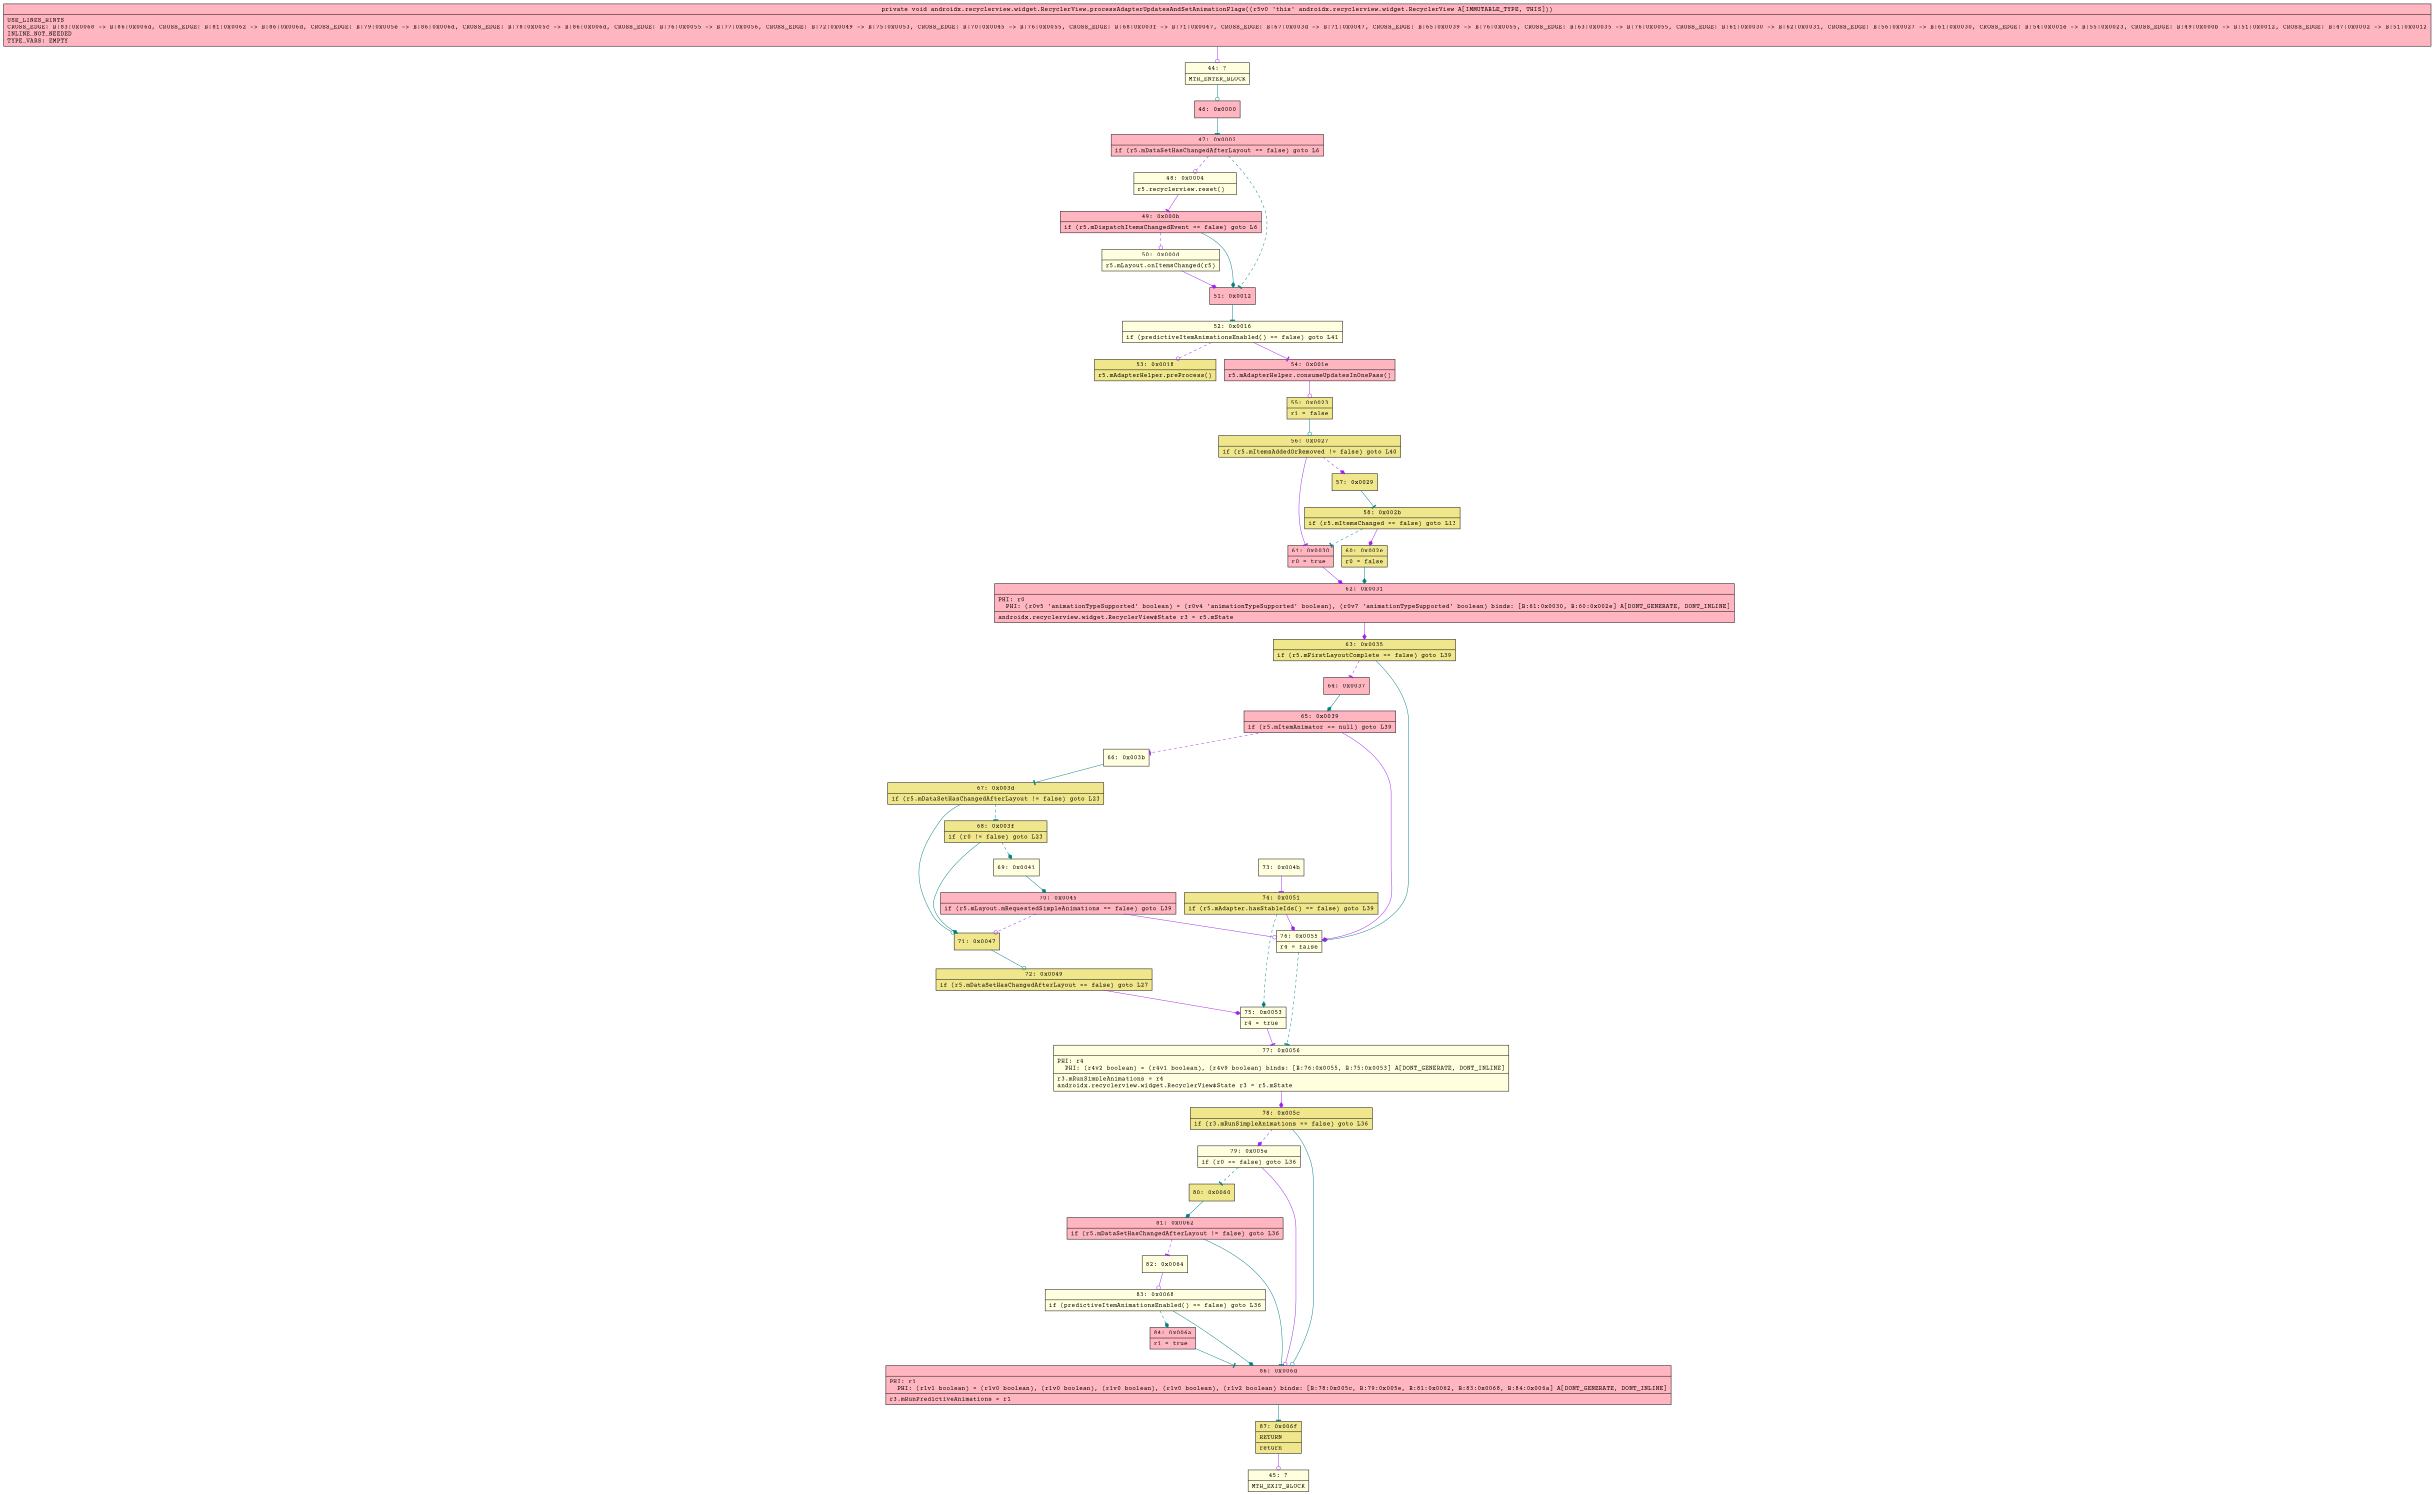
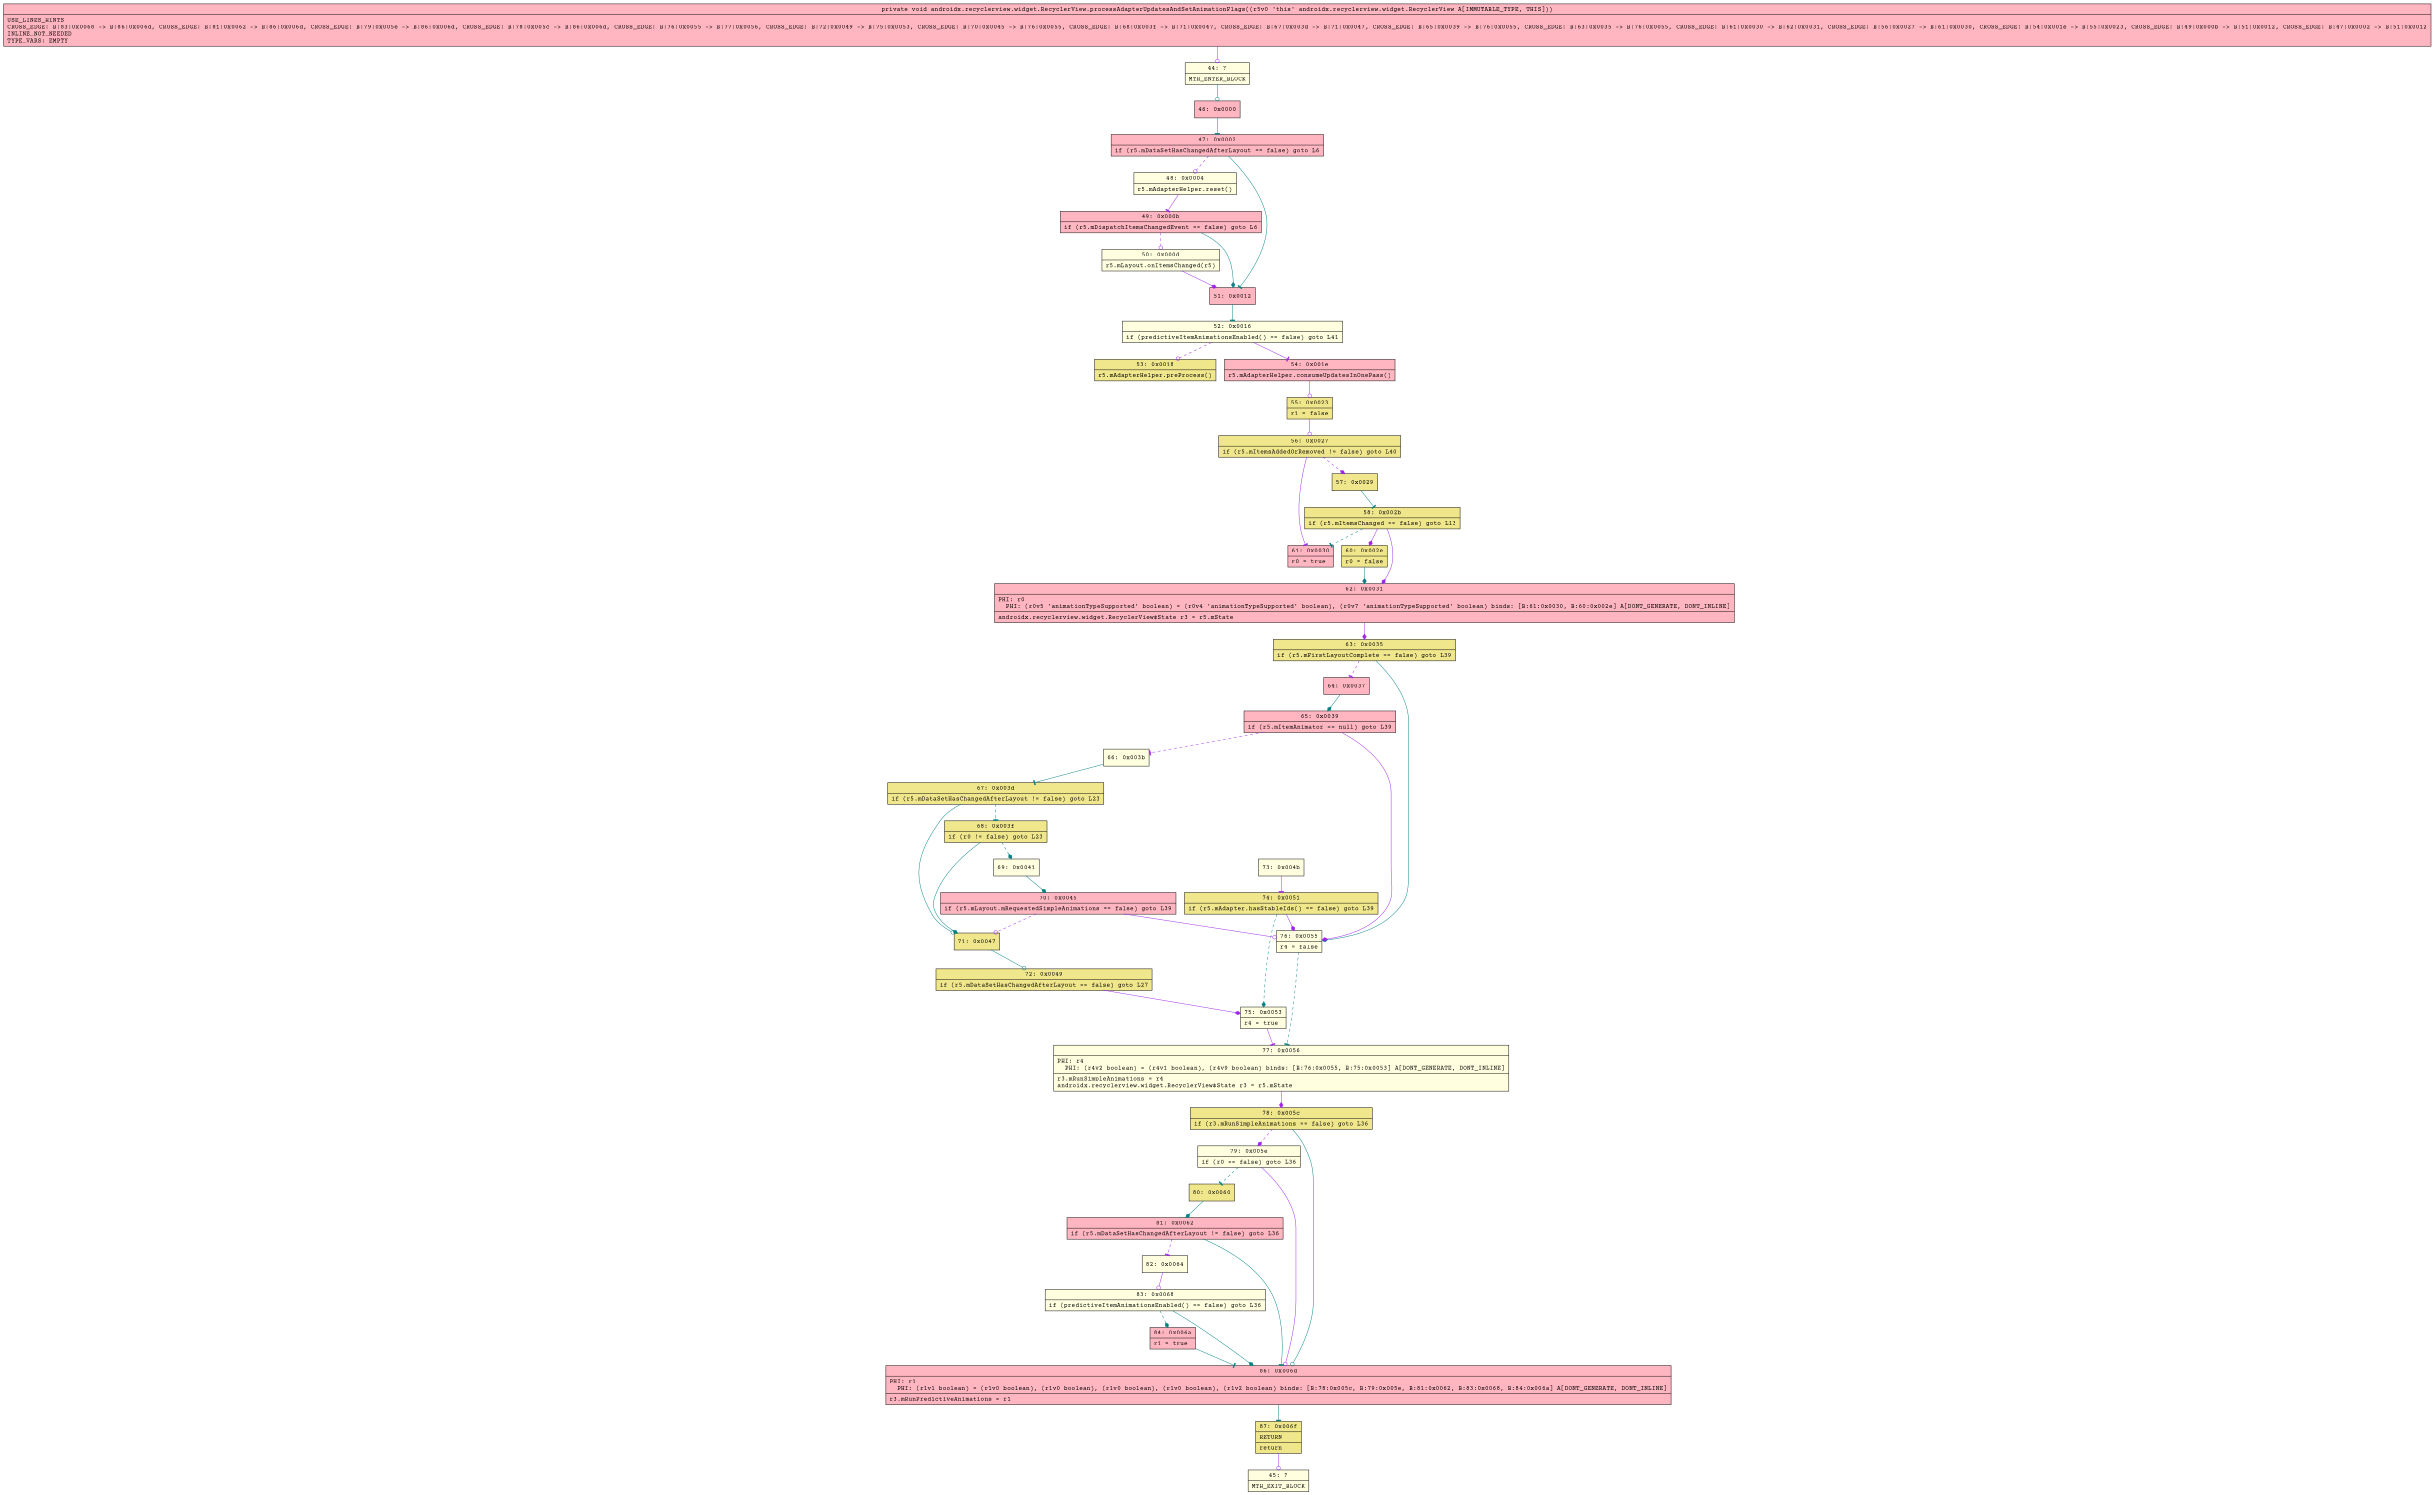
  digraph {
    fontname="Courier Prime"
    node [fillcolor=khaki fontname="Courier Prime" shape=record style=filled]
    edge [arrowhead=diamond color=teal fontname="Courier Prime"]
    n1 [fillcolor=lightyellow label="{44\:\ ?|MTH_ENTER_BLOCK\l}"]
    n2 [fillcolor=lightpink label="{46\:\ 0x0000}"]
    n3 [fillcolor=lightpink label="{47\:\ 0x0002|if (r5.mDataSetHasChangedAfterLayout == false) goto L6\l}"]
-   n4 [fillcolor=lightyellow label="{48\:\ 0x0004|r5.recyclerview.reset()\l}"]
+   n4 [fillcolor=lightyellow label="{48\:\ 0x0004|r5.mAdapterHelper.reset()\l}"]
    n5 [fillcolor=lightpink label="{51\:\ 0x0012}"]
    n6 [fillcolor=lightpink label="{49\:\ 0x000b|if (r5.mDispatchItemsChangedEvent == false) goto L6\l}"]
    n7 [fillcolor=lightyellow label="{52\:\ 0x0016|if (predictiveItemAnimationsEnabled() == false) goto L41\l}"]
    n8 [fillcolor=lightyellow label="{50\:\ 0x000d|r5.mLayout.onItemsChanged(r5)\l}"]
    n9 [label="{53\:\ 0x0018|r5.mAdapterHelper.preProcess()\l}"]
    n10 [fillcolor=lightpink label="{54\:\ 0x001e|r5.mAdapterHelper.consumeUpdatesInOnePass()\l}"]
    n11 [label="{55\:\ 0x0023|r1 = false\l}"]
    n12 [label="{56\:\ 0x0027|if (r5.mItemsAddedOrRemoved != false) goto L40\l}"]
    n13 [label="{57\:\ 0x0029}"]
    n14 [fillcolor=lightpink label="{61\:\ 0x0030|r0 = true\l}"]
    n15 [label="{58\:\ 0x002b|if (r5.mItemsChanged == false) goto L13\l}"]
    n16 [fillcolor=lightpink label="{62\:\ 0x0031|PHI: r0 \l  PHI: (r0v5 'animationTypeSupported' boolean) = (r0v4 'animationTypeSupported' boolean), (r0v7 'animationTypeSupported' boolean) binds: [B:61:0x0030, B:60:0x002e] A[DONT_GENERATE, DONT_INLINE]\l|androidx.recyclerview.widget.RecyclerView$State r3 = r5.mState\l}"]
    n17 [label="{60\:\ 0x002e|r0 = false\l}"]
    n18 [label="{63\:\ 0x0035|if (r5.mFirstLayoutComplete == false) goto L39\l}"]
    n19 [fillcolor=lightpink label="{64\:\ 0x0037}"]
    n20 [fillcolor=lightyellow label="{76\:\ 0x0055|r4 = false\l}"]
    n21 [fillcolor=lightpink label="{65\:\ 0x0039|if (r5.mItemAnimator == null) goto L39\l}"]
    n22 [fillcolor=lightyellow label="{77\:\ 0x0056|PHI: r4 \l  PHI: (r4v2 boolean) = (r4v1 boolean), (r4v9 boolean) binds: [B:76:0x0055, B:75:0x0053] A[DONT_GENERATE, DONT_INLINE]\l|r3.mRunSimpleAnimations = r4\landroidx.recyclerview.widget.RecyclerView$State r3 = r5.mState\l}"]
    n23 [fillcolor=lightyellow label="{66\:\ 0x003b}"]
    n24 [label="{67\:\ 0x003d|if (r5.mDataSetHasChangedAfterLayout != false) goto L23\l}"]
    n25 [label="{68\:\ 0x003f|if (r0 != false) goto L23\l}"]
    n26 [label="{71\:\ 0x0047}"]
    n27 [fillcolor=lightyellow label="{69\:\ 0x0041}"]
    n28 [label="{72\:\ 0x0049|if (r5.mDataSetHasChangedAfterLayout == false) goto L27\l}"]
    n29 [fillcolor=lightpink label="{70\:\ 0x0045|if (r5.mLayout.mRequestedSimpleAnimations == false) goto L39\l}"]
    n30 [fillcolor=lightyellow label="{75\:\ 0x0053|r4 = true\l}"]
    n31 [fillcolor=lightyellow label="{73\:\ 0x004b}"]
    n32 [label="{74\:\ 0x0051|if (r5.mAdapter.hasStableIds() == false) goto L39\l}"]
    n33 [label="{78\:\ 0x005c|if (r3.mRunSimpleAnimations == false) goto L36\l}"]
    n34 [fillcolor=lightyellow label="{79\:\ 0x005e|if (r0 == false) goto L36\l}"]
    n35 [fillcolor=lightpink label="{86\:\ 0x006d|PHI: r1 \l  PHI: (r1v1 boolean) = (r1v0 boolean), (r1v0 boolean), (r1v0 boolean), (r1v0 boolean), (r1v2 boolean) binds: [B:78:0x005c, B:79:0x005e, B:81:0x0062, B:83:0x0068, B:84:0x006a] A[DONT_GENERATE, DONT_INLINE]\l|r3.mRunPredictiveAnimations = r1\l}"]
    n36 [label="{80\:\ 0x0060}"]
    n37 [label="{87\:\ 0x006f|RETURN\l|return\l}"]
    n38 [fillcolor=lightpink label="{81\:\ 0x0062|if (r5.mDataSetHasChangedAfterLayout != false) goto L36\l}"]
    n39 [fillcolor=lightyellow label="{82\:\ 0x0064}"]
    n40 [fillcolor=lightyellow label="{83\:\ 0x0068|if (predictiveItemAnimationsEnabled() == false) goto L36\l}"]
    n41 [fillcolor=lightpink label="{84\:\ 0x006a|r1 = true\l}"]
    n42 [fillcolor=lightyellow label="{45\:\ ?|MTH_EXIT_BLOCK\l}"]
    n43 [fillcolor=lightpink label="{private void androidx.recyclerview.widget.RecyclerView.processAdapterUpdatesAndSetAnimationFlags((r5v0 'this' androidx.recyclerview.widget.RecyclerView A[IMMUTABLE_TYPE, THIS]))  | USE_LINES_HINTS\lCROSS_EDGE: B:83:0x0068 \-\> B:86:0x006d, CROSS_EDGE: B:81:0x0062 \-\> B:86:0x006d, CROSS_EDGE: B:79:0x005e \-\> B:86:0x006d, CROSS_EDGE: B:78:0x005c \-\> B:86:0x006d, CROSS_EDGE: B:76:0x0055 \-\> B:77:0x0056, CROSS_EDGE: B:72:0x0049 \-\> B:75:0x0053, CROSS_EDGE: B:70:0x0045 \-\> B:76:0x0055, CROSS_EDGE: B:68:0x003f \-\> B:71:0x0047, CROSS_EDGE: B:67:0x003d \-\> B:71:0x0047, CROSS_EDGE: B:65:0x0039 \-\> B:76:0x0055, CROSS_EDGE: B:63:0x0035 \-\> B:76:0x0055, CROSS_EDGE: B:61:0x0030 \-\> B:62:0x0031, CROSS_EDGE: B:56:0x0027 \-\> B:61:0x0030, CROSS_EDGE: B:54:0x001e \-\> B:55:0x0023, CROSS_EDGE: B:49:0x000b \-\> B:51:0x0012, CROSS_EDGE: B:47:0x0002 \-\> B:51:0x0012\lINLINE_NOT_NEEDED\lTYPE_VARS: EMPTY\l}"]
    n1 -> n2 [arrowhead=odot]
    n2 -> n3 [arrowhead=tee]
    n3 -> n4 [arrowhead=odot color=purple style=dashed]
-   n3 -> n5 [arrowhead=tee style=dashed]
+   n3 -> n5 [arrowhead=tee]
    n4 -> n6 [arrowhead=tee color=purple]
    n5 -> n7 [arrowhead=tee]
    n6 -> n5
    n6 -> n8 [arrowhead=odot color=purple style=dashed]
    n7 -> n9 [arrowhead=odot color=purple style=dashed]
    n7 -> n10 [arrowhead=tee color=purple]
    n8 -> n5 [color=purple]
    n10 -> n11 [arrowhead=odot color=purple]
-   n11 -> n12 [arrowhead=odot]
+   n11 -> n12 [arrowhead=odot color=purple]
    n12 -> n13 [color=purple style=dashed]
    n12 -> n14 [arrowhead=tee color=purple]
    n13 -> n15 [arrowhead=tee]
-   n14 -> n16 [color=purple]
+   n15 -> n16 [color=purple]
    n15 -> n14 [arrowhead=tee style=dashed]
    n15 -> n17 [color=purple]
    n16 -> n18 [color=purple]
    n17 -> n16
    n18 -> n19 [arrowhead=tee color=purple style=dashed]
    n18 -> n20
    n19 -> n21
    n20 -> n22 [arrowhead=tee style=dashed]
    n21 -> n20 [color=purple]
    n21 -> n23 [arrowhead=tee color=purple style=dashed]
    n22 -> n33 [color=purple]
    n23 -> n24 [arrowhead=tee]
    n24 -> n25 [arrowhead=tee style=dashed]
    n24 -> n26 [arrowhead=odot]
    n25 -> n26
    n25 -> n27 [style=dashed]
    n26 -> n28 [arrowhead=odot]
    n27 -> n29
    n28 -> n30 [color=purple]
    n29 -> n20 [arrowhead=odot color=purple]
    n29 -> n26 [arrowhead=odot color=purple style=dashed]
    n30 -> n22 [arrowhead=tee color=purple]
    n31 -> n32 [arrowhead=tee color=purple]
    n32 -> n20 [color=purple]
    n32 -> n30 [style=dashed]
    n33 -> n34 [color=purple style=dashed]
    n33 -> n35 [arrowhead=odot]
    n34 -> n35 [arrowhead=odot color=purple]
    n34 -> n36 [arrowhead=tee style=dashed]
    n35 -> n37 [arrowhead=tee]
    n36 -> n38
    n37 -> n42 [arrowhead=odot color=purple]
    n38 -> n35 [arrowhead=tee]
    n38 -> n39 [arrowhead=tee color=purple style=dashed]
    n39 -> n40 [arrowhead=odot color=purple]
    n40 -> n35
    n40 -> n41 [style=dashed]
    n41 -> n35 [arrowhead=tee]
    n43 -> n1 [arrowhead=odot color=purple]
  }
